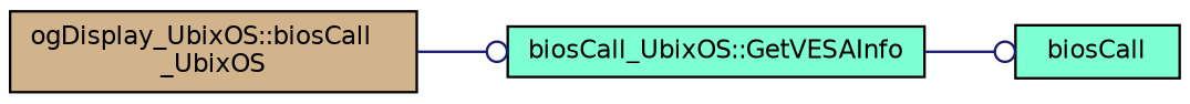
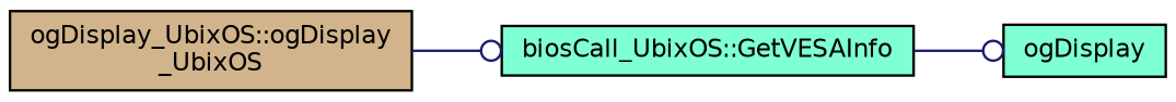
  digraph {
    rankdir=LR
    node [color=black fillcolor=aquamarine fontname=Helvetica fontsize=10 shape=record style=filled]
    edge [arrowhead=odot color=midnightblue fontname=Helvetica fontsize=10 labelfontname=Helvetica labelfontsize=10 style=solid]
-   n1 [fillcolor=tan fontcolor=black height=0.2 label="ogDisplay_UbixOS::biosCall\l_UbixOS" width=0.4]
+   n1 [fillcolor=tan fontcolor=black height=0.2 label="ogDisplay_UbixOS::ogDisplay\l_UbixOS" width=0.4]
    n2 [height=0.2 label="biosCall_UbixOS::GetVESAInfo" width=0.4]
-   n3 [height=0.2 label=biosCall width=0.4]
+   n3 [height=0.2 label=ogDisplay width=0.4]
    n1 -> n2
    n2 -> n3
  }
